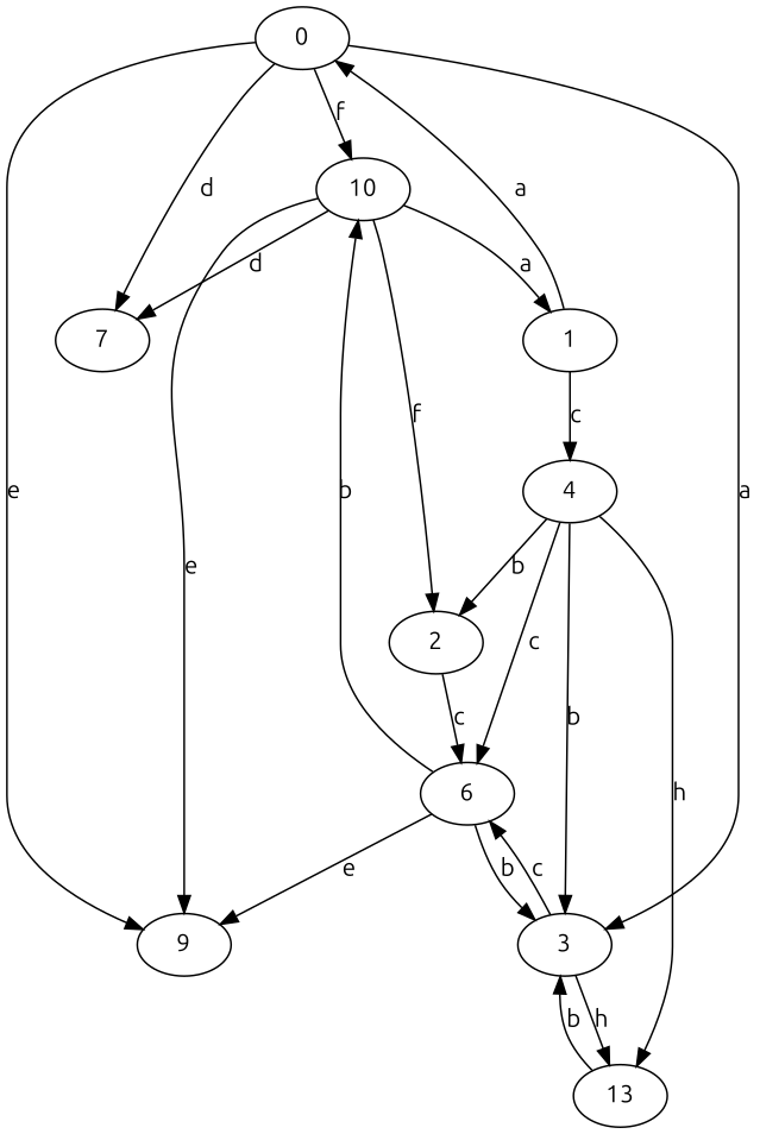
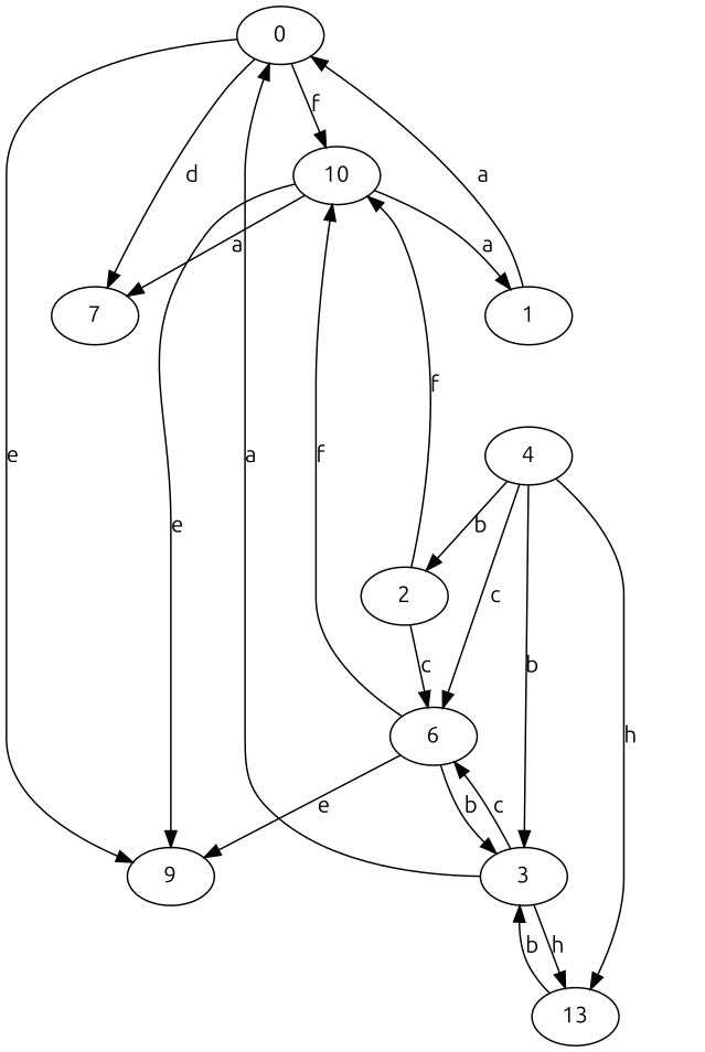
  strict digraph {
    fontname=Ubuntu
    node [fontname=Ubuntu]
    edge [fontname=Ubuntu]
    0
    7
    9
    10
    1
    4
    2
    6
    3
    13
    0 -> 7 [label=d]
    0 -> 9 [label=e]
    0 -> 10 [label=f]
-   10 -> 7 [label=d]
+   10 -> 7 [label=a]
    10 -> 9 [label=e]
    10 -> 1 [label=a]
    1 -> 0 [label=a]
-   1 -> 4 [label=c]
    4 -> 2 [label=b]
    4 -> 6 [label=c]
    4 -> 3 [label=b]
    4 -> 13 [label=h]
-   10 -> 2 [label=f]
+   2 -> 10 [label=f]
    2 -> 6 [label=c]
    6 -> 9 [label=e]
-   6 -> 10 [label=b]
+   6 -> 10 [label=f]
    6 -> 3 [label=b]
-   0 -> 3 [label=a]
+   3 -> 0 [label=a]
    3 -> 6 [label=c]
    3 -> 13 [label=h]
    13 -> 3 [label=b]
  }
